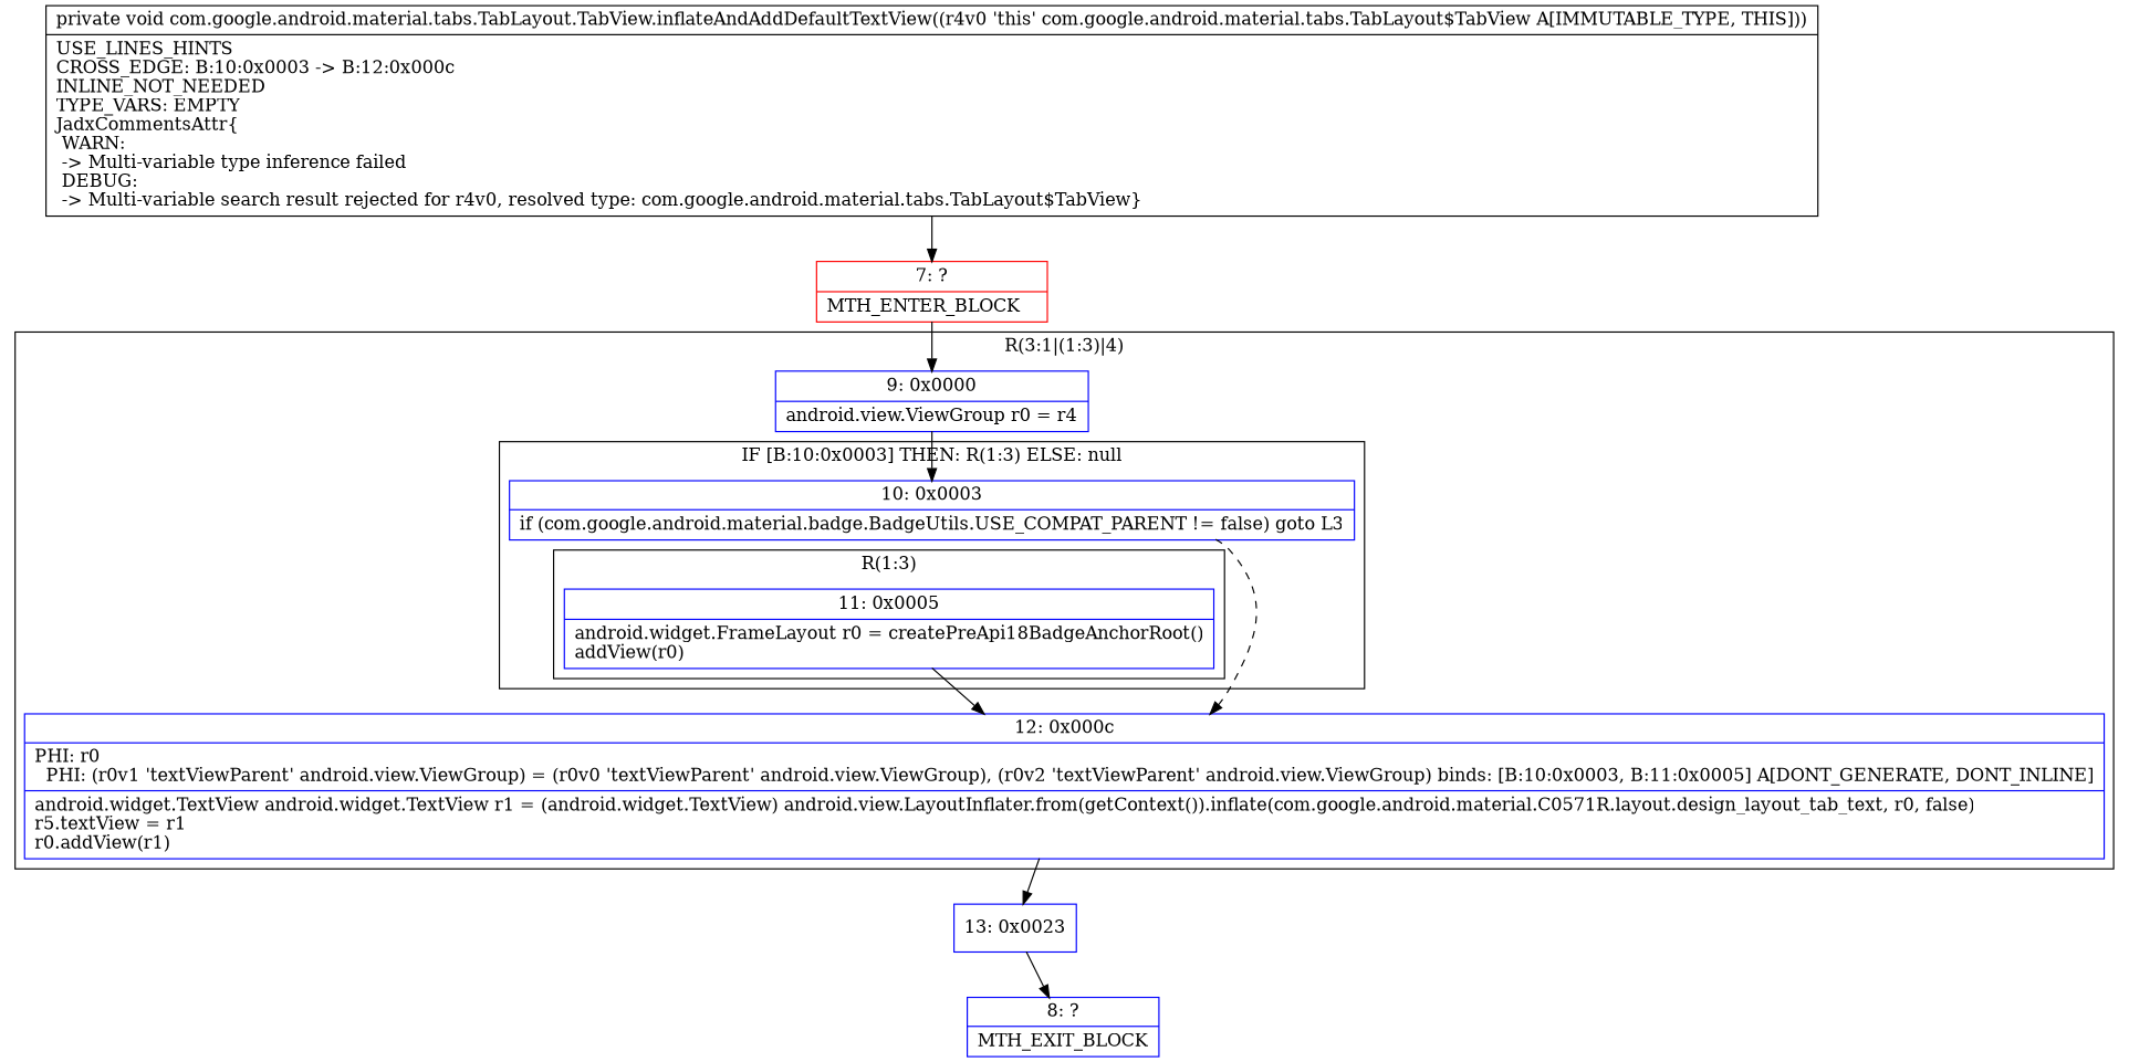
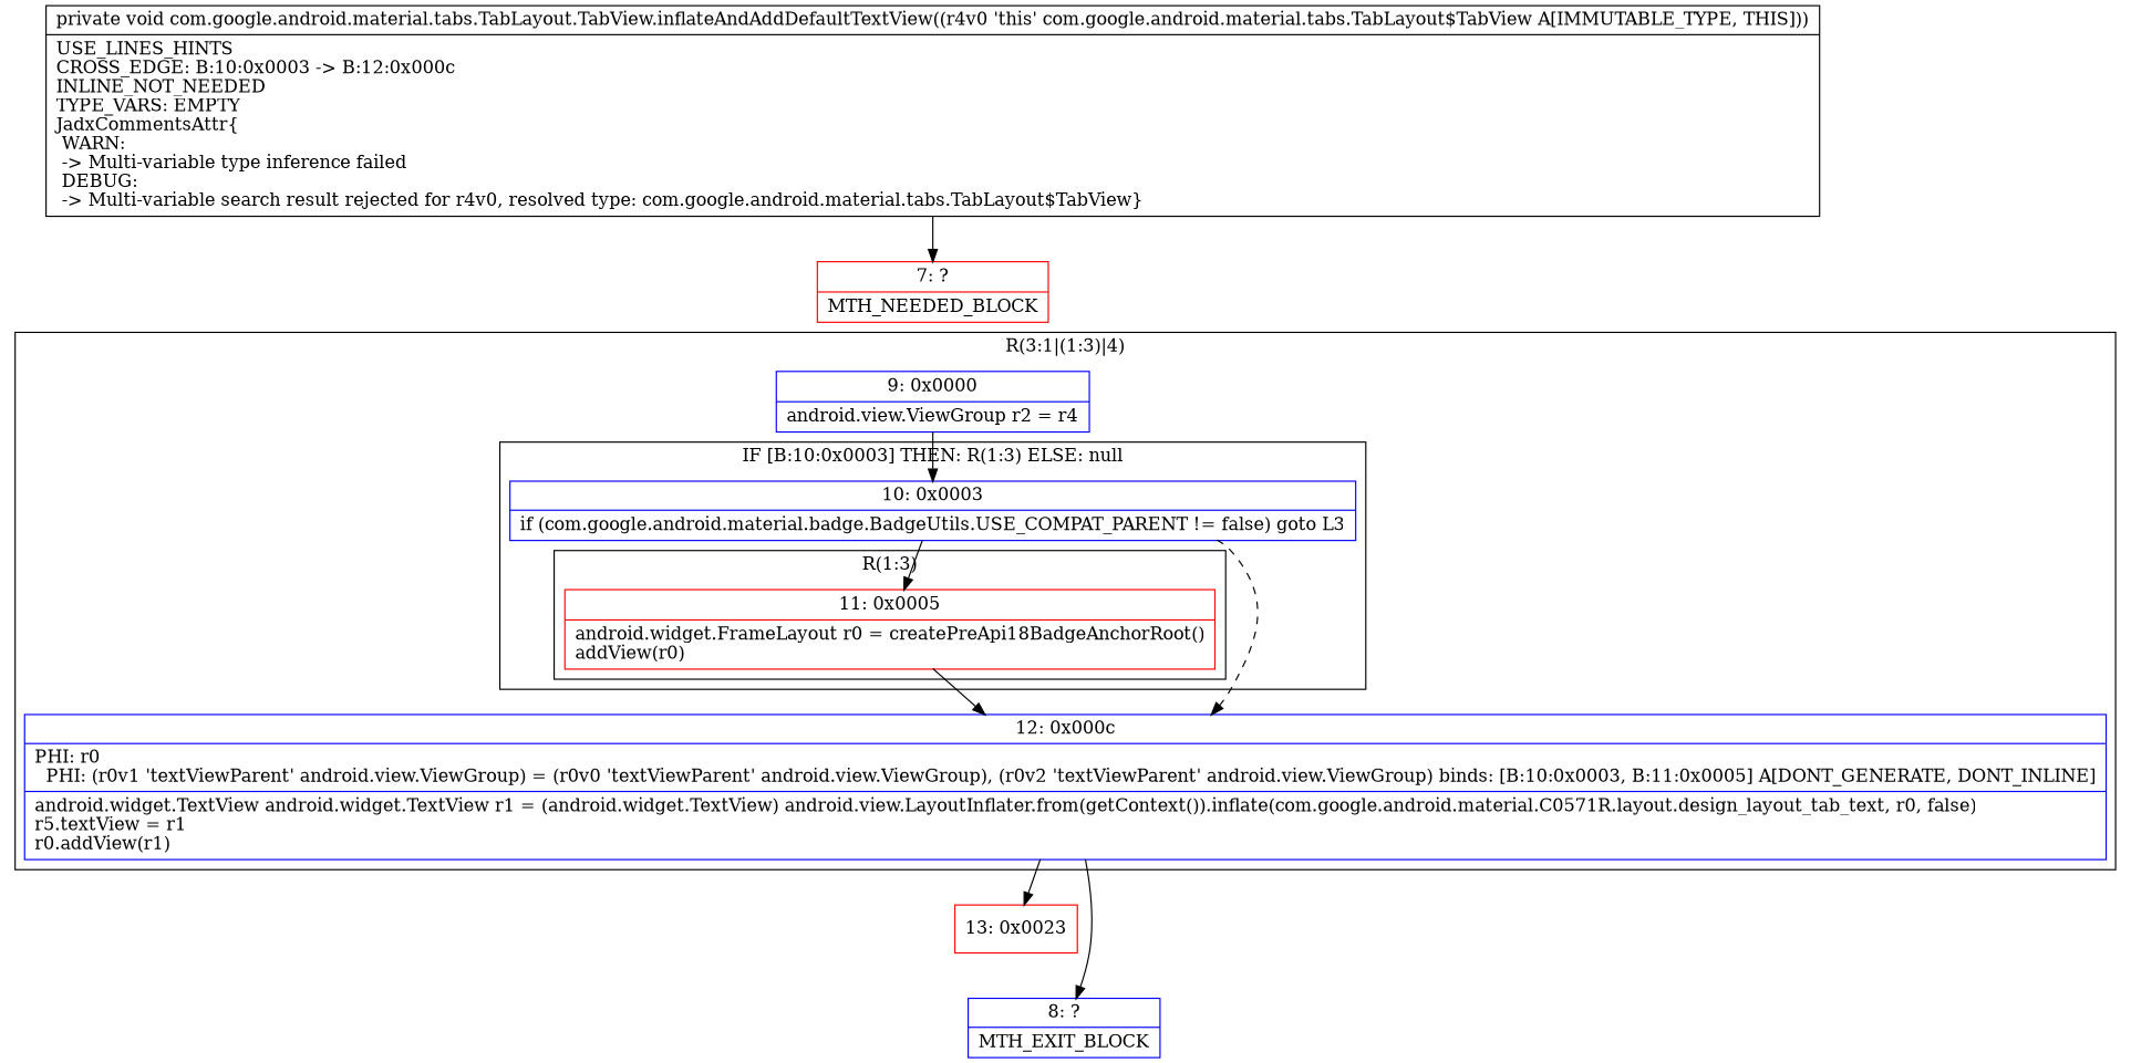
  digraph {
    node [color=blue shape=record]
-   n1 [label="{11\:\ 0x0005|android.widget.FrameLayout r0 = createPreApi18BadgeAnchorRoot()\laddView(r0)\l}"]
+   n1 [color=red label="{11\:\ 0x0005|android.widget.FrameLayout r0 = createPreApi18BadgeAnchorRoot()\laddView(r0)\l}"]
    n2 [label="{10\:\ 0x0003|if (com.google.android.material.badge.BadgeUtils.USE_COMPAT_PARENT != false) goto L3\l}"]
-   n3 [label="{9\:\ 0x0000|android.view.ViewGroup r0 = r4\l}"]
+   n3 [label="{9\:\ 0x0000|android.view.ViewGroup r2 = r4\l}"]
    n4 [label="{12\:\ 0x000c|PHI: r0 \l  PHI: (r0v1 'textViewParent' android.view.ViewGroup) = (r0v0 'textViewParent' android.view.ViewGroup), (r0v2 'textViewParent' android.view.ViewGroup) binds: [B:10:0x0003, B:11:0x0005] A[DONT_GENERATE, DONT_INLINE]\l|android.widget.TextView android.widget.TextView r1 = (android.widget.TextView) android.view.LayoutInflater.from(getContext()).inflate(com.google.android.material.C0571R.layout.design_layout_tab_text, r0, false)\lr5.textView = r1\lr0.addView(r1)\l}"]
-   n5 [label="{13\:\ 0x0023}"]
+   n5 [color=red label="{13\:\ 0x0023}"]
    n6 [label="{8\:\ ?|MTH_EXIT_BLOCK\l}"]
-   n7 [color=red label="{7\:\ ?|MTH_ENTER_BLOCK\l}"]
+   n7 [color=red label="{7\:\ ?|MTH_NEEDED_BLOCK\l}"]
    n8 [label="{private void com.google.android.material.tabs.TabLayout.TabView.inflateAndAddDefaultTextView((r4v0 'this' com.google.android.material.tabs.TabLayout$TabView A[IMMUTABLE_TYPE, THIS]))  | USE_LINES_HINTS\lCROSS_EDGE: B:10:0x0003 \-\> B:12:0x000c\lINLINE_NOT_NEEDED\lTYPE_VARS: EMPTY\lJadxCommentsAttr\{\l WARN: \l \-\> Multi\-variable type inference failed\l DEBUG: \l \-\> Multi\-variable search result rejected for r4v0, resolved type: com.google.android.material.tabs.TabLayout$TabView\}\l}" color=""]
    subgraph cluster_1 {
      label="R(3:1|(1:3)|4)"
      n3
      n4
      subgraph cluster_2 {
        label="IF [B:10:0x0003] THEN: R(1:3) ELSE: null"
        n2
        subgraph cluster_3 {
          label="R(1:3)"
          n1
        }
      }
    }
    n1 -> n4
+   n2 -> n1
    n2 -> n4 [style=dashed]
    n3 -> n2
    n4 -> n5
-   n5 -> n6
-   n7 -> n3
+   n4 -> n6
    n8 -> n7
  }
